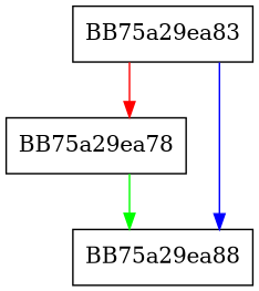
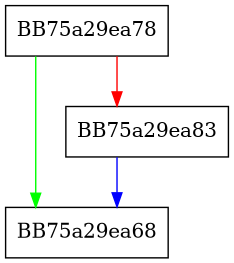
  digraph {
    splines=ortho
    node [shape=box]
    BB75a29ea78
-   BB75a29ea88
+   BB75a29ea88 [label=BB75a29ea68]
    BB75a29ea83
    BB75a29ea78 -> BB75a29ea88 [color=green]
-   BB75a29ea83 -> BB75a29ea78 [color=red]
+   BB75a29ea78 -> BB75a29ea83 [color=red]
    BB75a29ea83 -> BB75a29ea88 [color=blue]
  }
